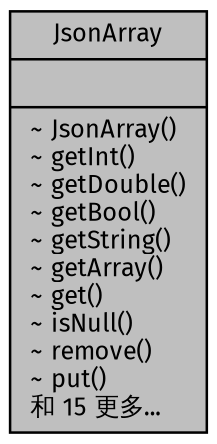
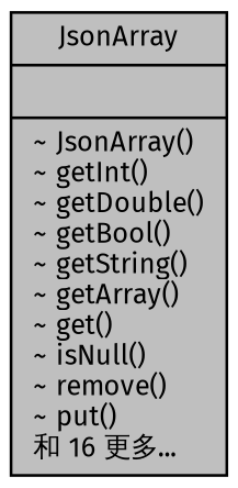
  digraph {
    fontname="Fira Sans"
-   n1 [color=black fillcolor=grey75 fontcolor=black fontname="Fira Sans" fontsize=10 height=0.2 label="{JsonArray\n||~ JsonArray()\l~ getInt()\l~ getDouble()\l~ getBool()\l~ getString()\l~ getArray()\l~ get()\l~ isNull()\l~ remove()\l~ put()\l和 15 更多...\l}" shape=record style=filled width=0.4]
+   n1 [color=black fillcolor=grey75 fontcolor=black fontname="Fira Sans" fontsize=10 height=0.2 label="{JsonArray\n||~ JsonArray()\l~ getInt()\l~ getDouble()\l~ getBool()\l~ getString()\l~ getArray()\l~ get()\l~ isNull()\l~ remove()\l~ put()\l和 16 更多...\l}" shape=record style=filled width=0.4]
  }
